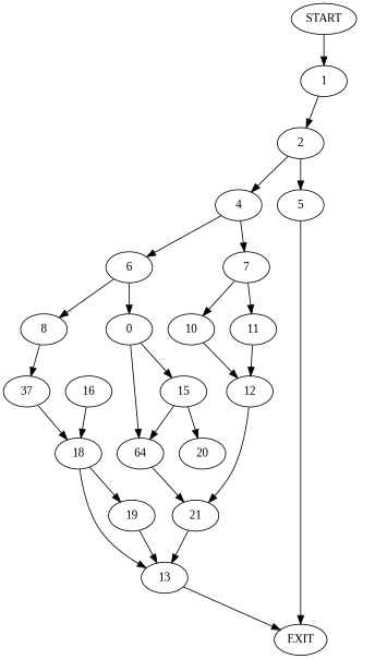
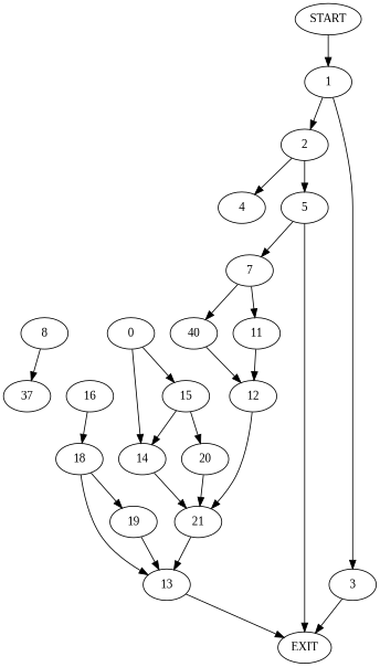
  digraph {
    fontname="Liberation Serif"
    node [fontname="Liberation Serif"]
    edge [fontname="Liberation Serif"]
    n1 [label=START]
    1
    2
+   3
    n5 [label=EXIT]
    4
    5
-   6
    7
    8
    n11 [label=0]
-   10
+   10 [label=40]
    11
    n14 [label=37]
-   14 [label=64]
+   14
    15
    12
    16
    18
    21
    20
    13
    19
    n1 -> 1
    1 -> 2
+   1 -> 3
    2 -> 4
    2 -> 5
-   4 -> 6
-   4 -> 7
+   3 -> n5
+   5 -> 7
    5 -> n5
-   6 -> 8
-   6 -> n11
    7 -> 10
    7 -> 11
    8 -> n14
    n11 -> 14
    n11 -> 15
    10 -> 12
    11 -> 12
-   n14 -> 18
    14 -> 21
    15 -> 14
    15 -> 20
    12 -> 21
    16 -> 18
    18 -> 13
    18 -> 19
    21 -> 13
+   20 -> 21
    13 -> n5
    19 -> 13
  }
